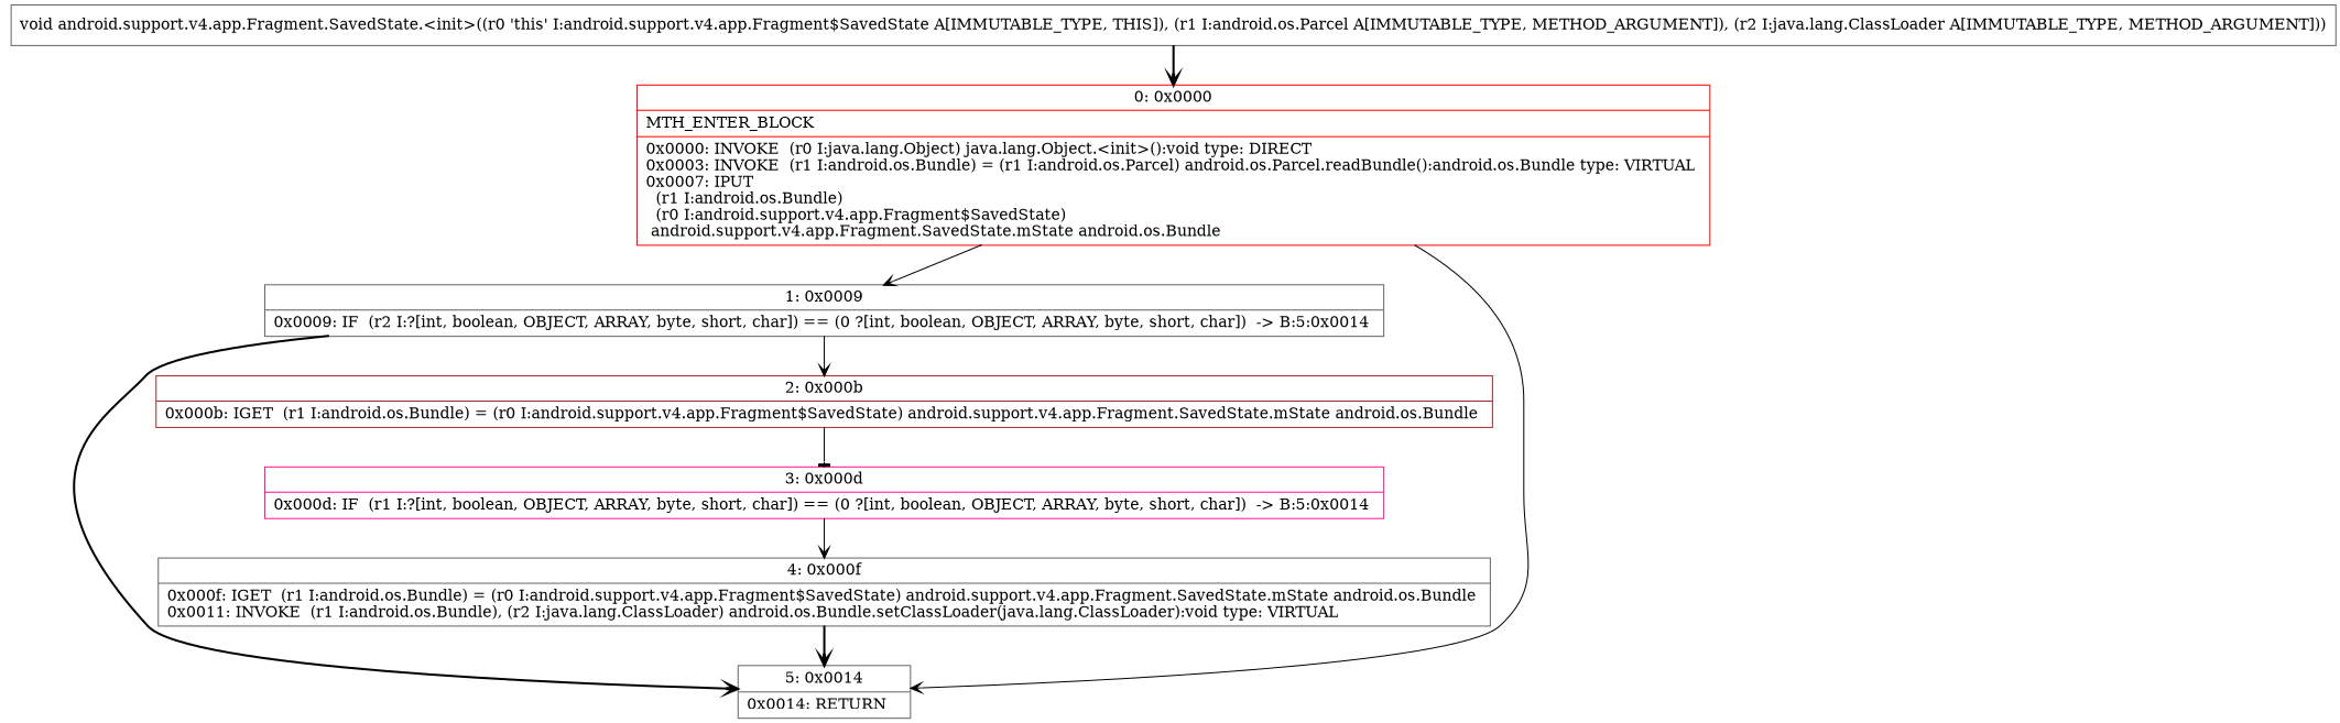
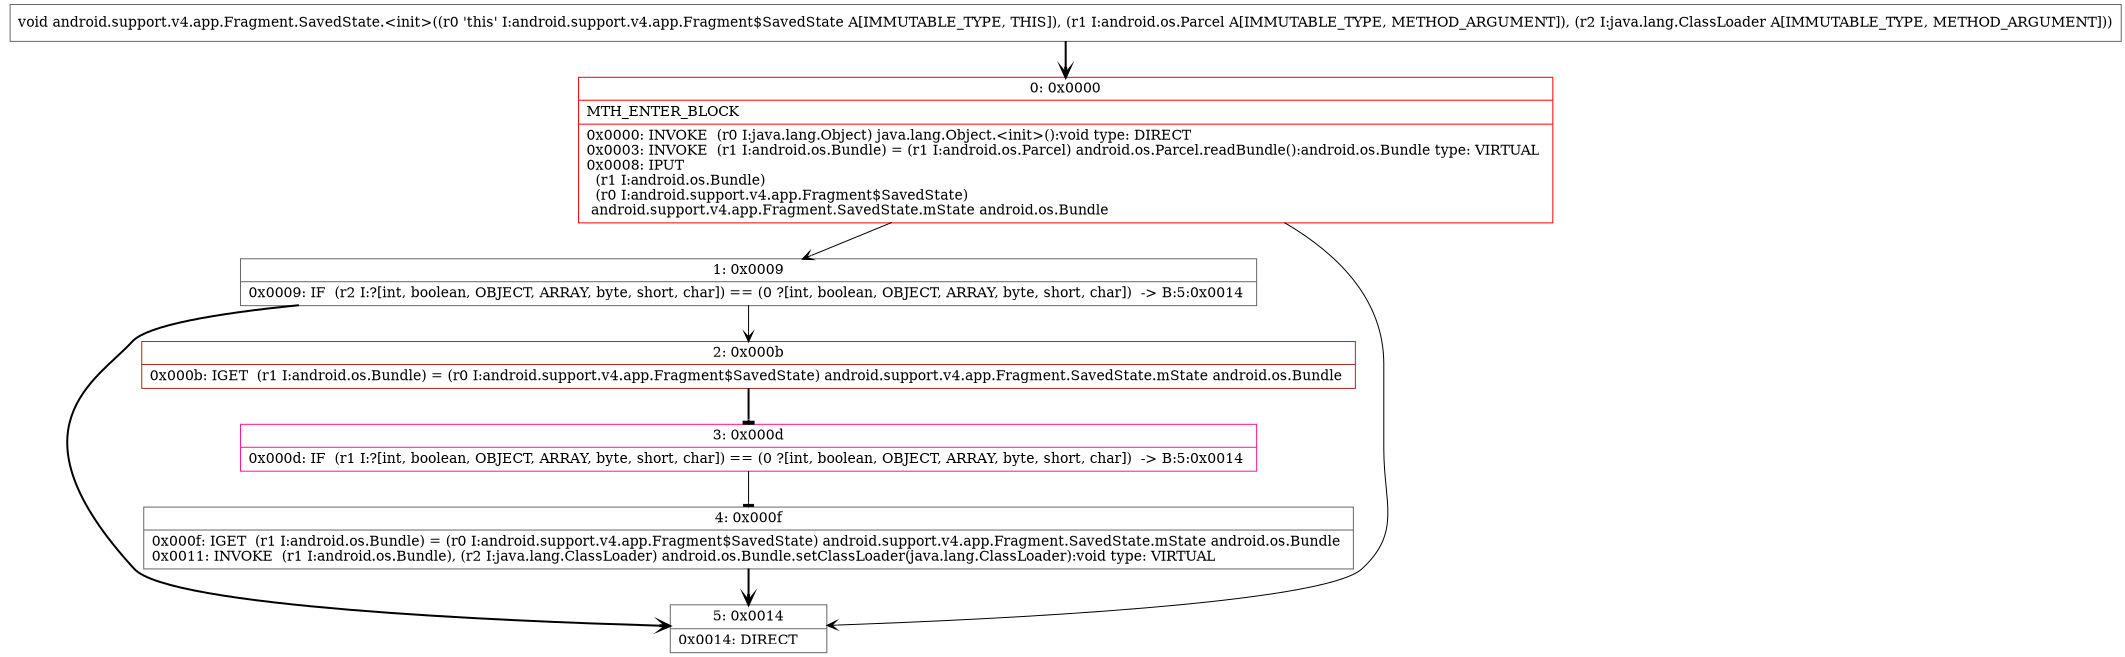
  digraph {
    node [color=gray40 shape=record]
    edge [arrowhead=vee style=solid]
-   n1 [color=red label="{0\:\ 0x0000|MTH_ENTER_BLOCK\l|0x0000: INVOKE  (r0 I:java.lang.Object) java.lang.Object.\<init\>():void type: DIRECT \l0x0003: INVOKE  (r1 I:android.os.Bundle) = (r1 I:android.os.Parcel) android.os.Parcel.readBundle():android.os.Bundle type: VIRTUAL \l0x0007: IPUT  \l  (r1 I:android.os.Bundle)\l  (r0 I:android.support.v4.app.Fragment$SavedState)\l android.support.v4.app.Fragment.SavedState.mState android.os.Bundle \l}"]
+   n1 [color=red label="{0\:\ 0x0000|MTH_ENTER_BLOCK\l|0x0000: INVOKE  (r0 I:java.lang.Object) java.lang.Object.\<init\>():void type: DIRECT \l0x0003: INVOKE  (r1 I:android.os.Bundle) = (r1 I:android.os.Parcel) android.os.Parcel.readBundle():android.os.Bundle type: VIRTUAL \l0x0008: IPUT  \l  (r1 I:android.os.Bundle)\l  (r0 I:android.support.v4.app.Fragment$SavedState)\l android.support.v4.app.Fragment.SavedState.mState android.os.Bundle \l}"]
    n2 [label="{1\:\ 0x0009|0x0009: IF  (r2 I:?[int, boolean, OBJECT, ARRAY, byte, short, char]) == (0 ?[int, boolean, OBJECT, ARRAY, byte, short, char])  \-\> B:5:0x0014 \l}"]
-   n3 [label="{5\:\ 0x0014|0x0014: RETURN   \l}"]
+   n3 [label="{5\:\ 0x0014|0x0014: DIRECT   \l}"]
    n4 [color=brown label="{2\:\ 0x000b|0x000b: IGET  (r1 I:android.os.Bundle) = (r0 I:android.support.v4.app.Fragment$SavedState) android.support.v4.app.Fragment.SavedState.mState android.os.Bundle \l}"]
    n5 [color=deeppink label="{3\:\ 0x000d|0x000d: IF  (r1 I:?[int, boolean, OBJECT, ARRAY, byte, short, char]) == (0 ?[int, boolean, OBJECT, ARRAY, byte, short, char])  \-\> B:5:0x0014 \l}"]
    n6 [label="{4\:\ 0x000f|0x000f: IGET  (r1 I:android.os.Bundle) = (r0 I:android.support.v4.app.Fragment$SavedState) android.support.v4.app.Fragment.SavedState.mState android.os.Bundle \l0x0011: INVOKE  (r1 I:android.os.Bundle), (r2 I:java.lang.ClassLoader) android.os.Bundle.setClassLoader(java.lang.ClassLoader):void type: VIRTUAL \l}"]
    n7 [label="{void android.support.v4.app.Fragment.SavedState.\<init\>((r0 'this' I:android.support.v4.app.Fragment$SavedState A[IMMUTABLE_TYPE, THIS]), (r1 I:android.os.Parcel A[IMMUTABLE_TYPE, METHOD_ARGUMENT]), (r2 I:java.lang.ClassLoader A[IMMUTABLE_TYPE, METHOD_ARGUMENT])) }"]
    n1 -> n2
    n1 -> n3
    n2 -> n3 [style=bold]
    n2 -> n4
-   n4 -> n5 [arrowhead=tee]
-   n5 -> n6
+   n4 -> n5 [arrowhead=tee style=bold]
+   n5 -> n6 [arrowhead=tee]
    n6 -> n3 [style=bold]
    n7 -> n1 [style=bold]
  }
